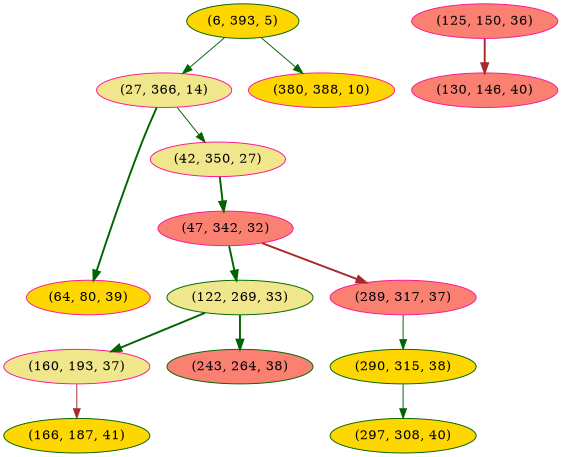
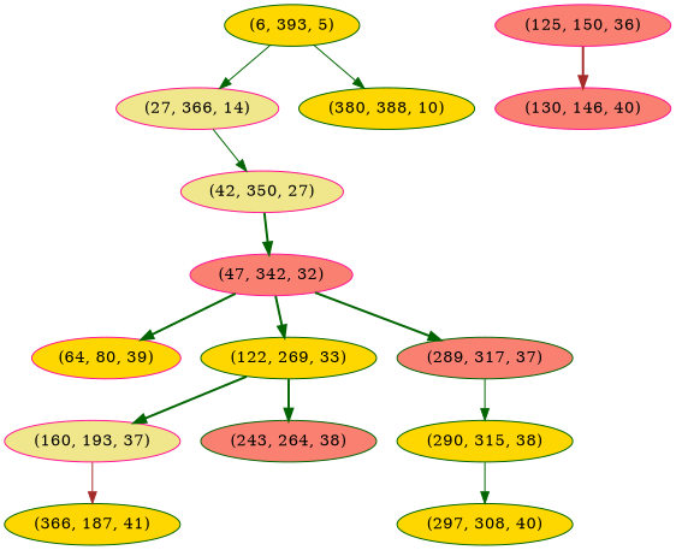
  digraph {
    node [color=deeppink fillcolor=gold style=filled]
    edge [color=darkgreen style=bold]
    "(27, 366, 14)" [fillcolor=khaki]
    "(6, 393, 5)" [color=darkgreen]
-   "(380, 388, 10)"
+   "(380, 388, 10)" [color=darkgreen]
    "(42, 350, 27)" [fillcolor=khaki]
    "(47, 342, 32)" [fillcolor=salmon]
    "(64, 80, 39)"
-   "(122, 269, 33)" [color=darkgreen fillcolor=khaki]
-   "(289, 317, 37)" [fillcolor=salmon]
+   "(122, 269, 33)" [color=darkgreen]
+   "(289, 317, 37)" [color=darkgreen fillcolor=salmon]
    "(160, 193, 37)" [fillcolor=khaki]
    "(243, 264, 38)" [color=darkgreen fillcolor=salmon]
    "(290, 315, 38)" [color=darkgreen]
-   "(166, 187, 41)" [color=darkgreen]
+   "(166, 187, 41)" [color=darkgreen label="(366, 187, 41)"]
    "(125, 150, 36)" [fillcolor=salmon]
    "(130, 146, 40)" [fillcolor=salmon]
    "(297, 308, 40)" [color=darkgreen]
    "(27, 366, 14)" -> "(42, 350, 27)" [style=solid]
    "(6, 393, 5)" -> "(27, 366, 14)" [style=solid]
    "(6, 393, 5)" -> "(380, 388, 10)" [style=solid]
    "(42, 350, 27)" -> "(47, 342, 32)"
-   "(27, 366, 14)" -> "(64, 80, 39)"
+   "(47, 342, 32)" -> "(64, 80, 39)"
    "(47, 342, 32)" -> "(122, 269, 33)"
-   "(47, 342, 32)" -> "(289, 317, 37)" [color=brown]
+   "(47, 342, 32)" -> "(289, 317, 37)"
    "(122, 269, 33)" -> "(160, 193, 37)"
    "(122, 269, 33)" -> "(243, 264, 38)"
    "(289, 317, 37)" -> "(290, 315, 38)" [style=solid]
    "(160, 193, 37)" -> "(166, 187, 41)" [color=brown style=solid]
    "(290, 315, 38)" -> "(297, 308, 40)" [style=solid]
    "(125, 150, 36)" -> "(130, 146, 40)" [color=brown]
  }
